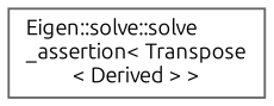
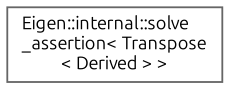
  digraph {
    rankdir=LR
    fontname=Ubuntu
-   n1 [color=grey40 fillcolor=white fontname=Ubuntu fontsize=10 height=0.2 label="Eigen::solve::solve\l_assertion\< Transpose\l\< Derived \> \>" shape=box style=filled width=0.4]
+   n1 [color=grey40 fillcolor=white fontname=Ubuntu fontsize=10 height=0.2 label="Eigen::internal::solve\l_assertion\< Transpose\l\< Derived \> \>" shape=box style=filled width=0.4]
  }
